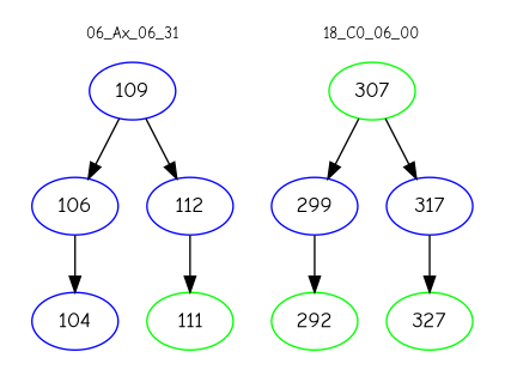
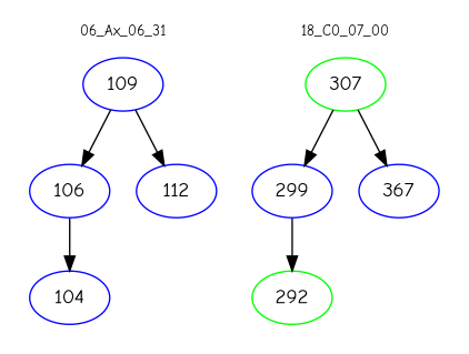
  digraph {
    fontname="Comic Neue"
    node [color=blue fontname="Comic Neue"]
    edge [color=black fontname="Comic Neue"]
    n1 [label=109]
    n2 [label=106]
    n3 [label=112]
    n4 [label=104]
-   n5 [color=green label=111]
    n6 [color=green label=307]
    n7 [label=299]
-   n8 [label=317]
+   n8 [label=367]
    n9 [color=green label=292]
-   n10 [color=green label=327]
    subgraph cluster_1 {
      color=white
      fontsize=10
      label="06_Ax_06_31"
      n1
      n2
      n3
      n4
-     n5
    }
    subgraph cluster_2 {
      color=white
      fontsize=10
-     label="18_C0_06_00"
+     label="18_C0_07_00"
      n6
      n7
      n8
      n9
-     n10
    }
    n1 -> n2
    n1 -> n3
    n2 -> n4
-   n3 -> n5
    n6 -> n7
    n6 -> n8
    n7 -> n9
-   n8 -> n10
  }
